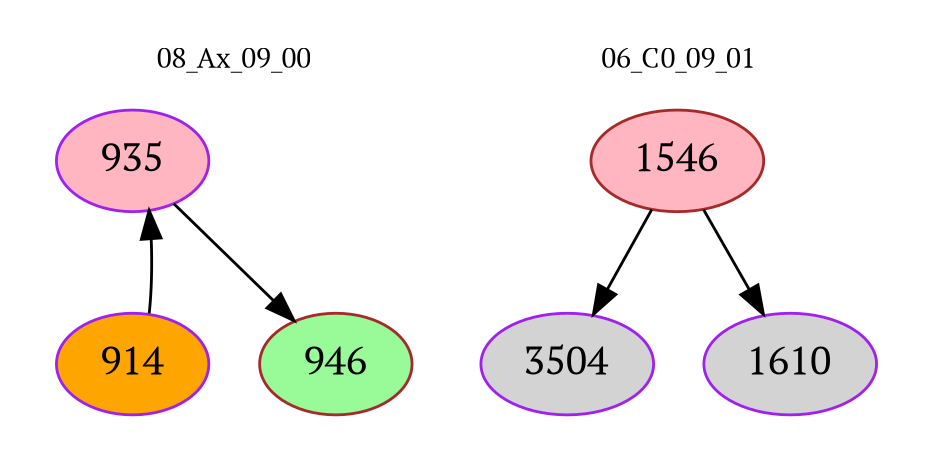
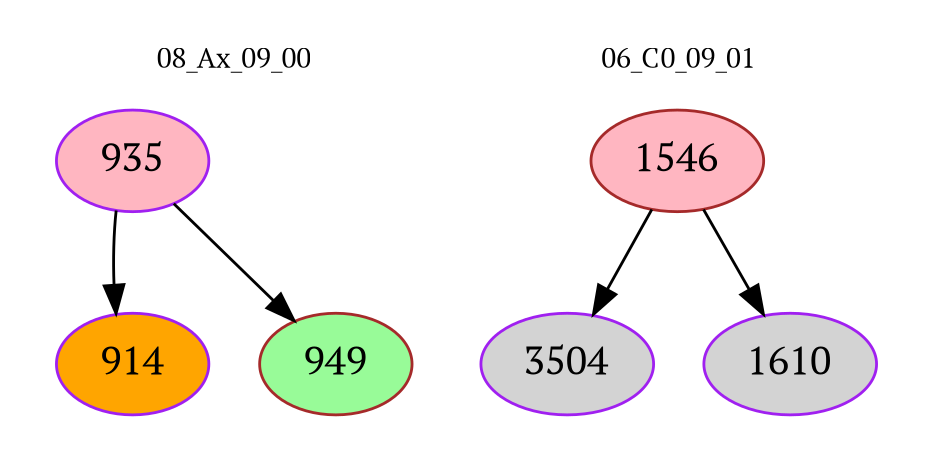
  digraph {
    fontname="PT Serif"
    node [color=purple fillcolor=lightpink fontname="PT Serif" style=filled]
    edge [color=black fontname="PT Serif"]
    n1 [label=935]
    n2 [fillcolor=orange label=914]
-   n3 [color=brown fillcolor=palegreen label=946]
+   n3 [color=brown fillcolor=palegreen label=949]
    n4 [color=brown label=1546]
    n5 [fillcolor=lightgrey label=3504]
    n6 [fillcolor=lightgrey label=1610]
    subgraph cluster_1 {
      color=white
      fontsize=10
      label="08_Ax_09_00"
      n1
      n2
      n3
    }
    subgraph cluster_2 {
      color=white
      fontsize=10
      label="06_C0_09_01"
      n4
      n5
      n6
    }
-   n2 -> n1
+   n1 -> n2
    n1 -> n3
    n4 -> n5
    n4 -> n6
  }
